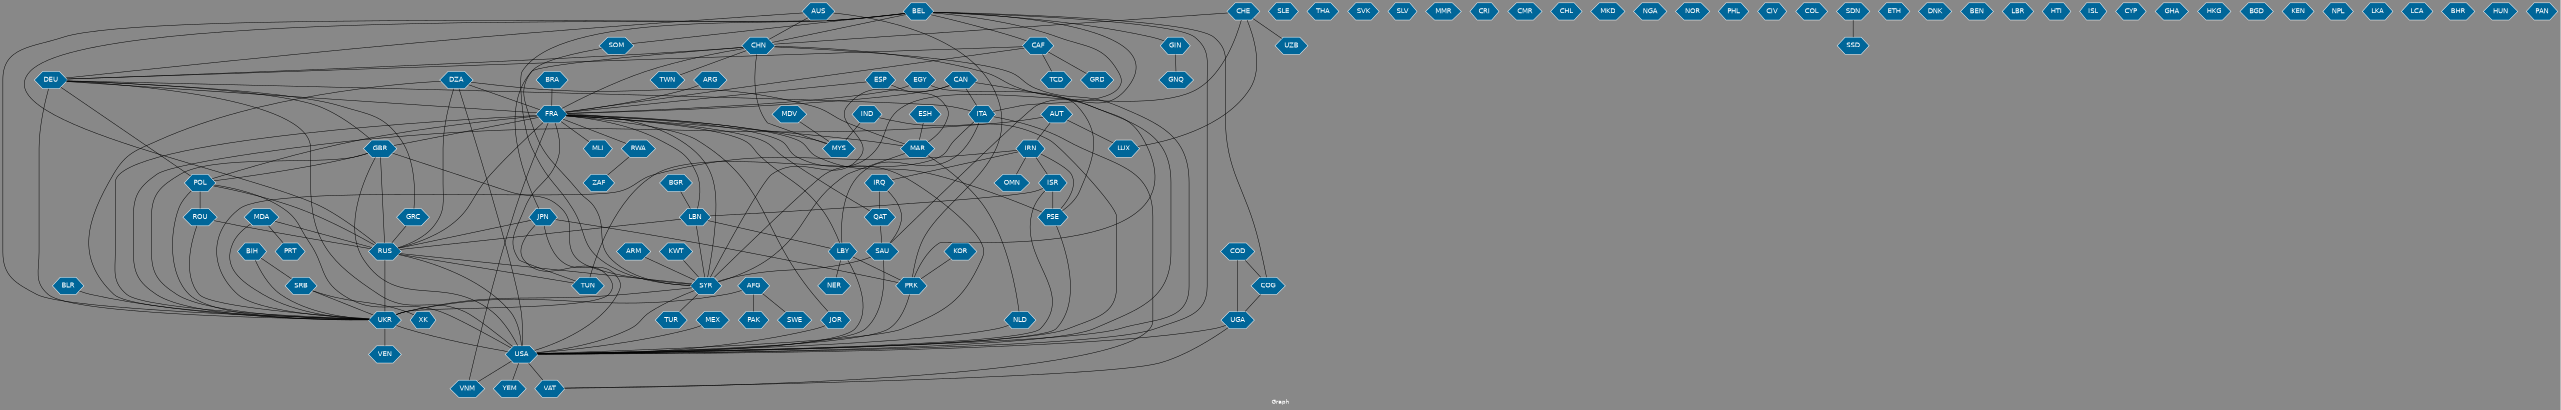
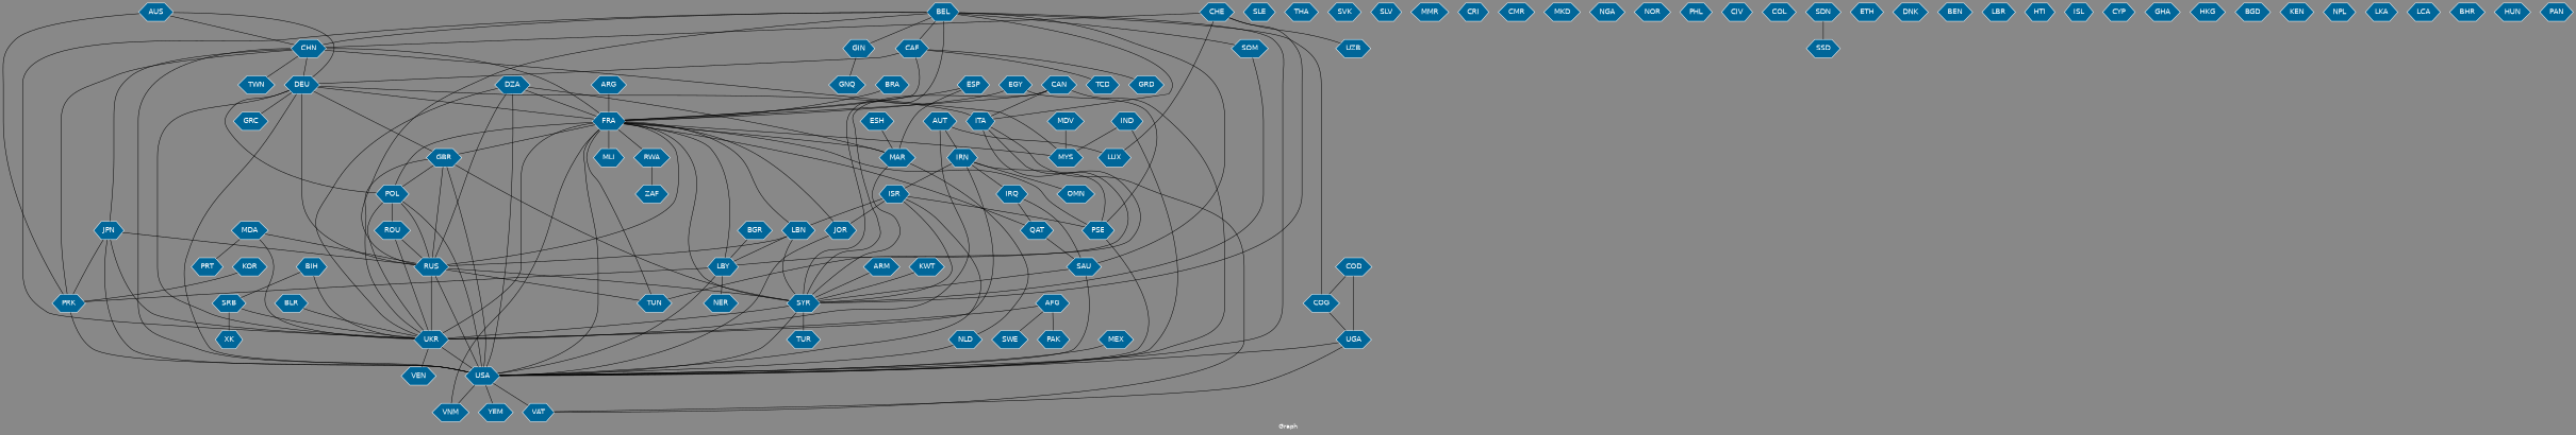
  graph {
    bgcolor="#888888"
    fontcolor=white
    fontname="DejaVu Sans"
    fontsize=12
    label="Graph"
    node [color=white fillcolor="#006699" fontcolor=white fontname="DejaVu Sans" shape=hexagon style=filled]
    edge [arrowhead=open color=black fontcolor=white fontname="DejaVu Sans" fontsize=12 weight=1]
    n1 [label=RUS]
    n2 [label=USA]
    n3 [label=UKR]
    n4 [label=SYR]
    n5 [label=TUN]
    n6 [label=VAT]
    n7 [label=VNM]
    n8 [label=YEM]
    n9 [label=VEN]
    n10 [label=TUR]
    n11 [label=EGY]
    n12 [label=PSE]
    n13 [label=FRA]
    n14 [label=QAT]
    n15 [label=LBN]
    n16 [label=JOR]
    n17 [label=MLI]
    n18 [label=MAR]
    n19 [label=LBY]
    n20 [label=GBR]
    n21 [label=POL]
    n22 [label=RWA]
    n23 [label=MYS]
    n24 [label=SAU]
    n25 [label=ISR]
    n26 [label=AFG]
    n27 [label=PAK]
    n28 [label=SWE]
    n29 [label=JPN]
    n30 [label=PRK]
    n31 [label=PRT]
    n32 [label=DZA]
    n33 [label=NLD]
    n34 [label=NER]
    n35 [label=GIN]
    n36 [label=GNQ]
    n37 [label=BIH]
    n38 [label=SRB]
    n39 [label=XK]
    n40 [label=DEU]
    n41 [label=ITA]
    n42 [label=GRC]
    n43 [label=ROU]
    n44 [label=ZAF]
    n45 [label=SLE]
    n46 [label=CAF]
    n47 [label=TCD]
    n48 [label=GRD]
    n49 [label=THA]
    n50 [label=BEL]
    n51 [label=CHN]
    n52 [label=COG]
    n53 [label=SOM]
    n54 [label=TWN]
    n55 [label=UGA]
    n56 [label=AUS]
    n57 [label=IRN]
    n58 [label=IRQ]
    n59 [label=OMN]
    n60 [label=SVK]
    n61 [label=ESP]
    n62 [label=SLV]
    n63 [label=BRA]
    n64 [label=IND]
    n65 [label=MMR]
    n66 [label=COD]
    n67 [label=AUT]
    n68 [label=LUX]
    n69 [label=CRI]
    n70 [label=MEX]
    n71 [label=CAN]
    n72 [label=CMR]
-   n73 [label=CHL]
    n74 [label=CHE]
    n75 [label=UZB]
    n76 [label=ESH]
    n77 [label=MKD]
    n78 [label=NGA]
    n79 [label=NOR]
    n80 [label=KOR]
    n81 [label=PHL]
    n82 [label=CIV]
    n83 [label=COL]
    n84 [label=SDN]
    n85 [label=SSD]
    n86 [label=ETH]
    n87 [label=DNK]
    n88 [label=BEN]
    n89 [label=LBR]
    n90 [label=HTI]
    n91 [label=MDA]
    n92 [label=ARG]
    n93 [label=ISL]
    n94 [label=CYP]
    n95 [label=GHA]
    n96 [label=HKG]
    n97 [label=BGD]
    n98 [label=KEN]
    n99 [label=NPL]
    n100 [label=LKA]
    n101 [label=MDV]
    n102 [label=LCA]
    n103 [label=BHR]
    n104 [label=KWT]
    n105 [label=ARM]
    n106 [label=HUN]
    n107 [label=PAN]
    n108 [label=BLR]
    n109 [label=BGR]
    n1 -- n2 [weight=91]
    n1 -- n3 [weight=411]
    n1 -- n4
    n1 -- n5
    n2 -- n6 [weight=6]
    n2 -- n7 [weight=2]
    n2 -- n8
    n3 -- n2 [weight=90]
    n3 -- n9 [weight=2]
    n4 -- n2 [weight=3]
    n4 -- n3
    n4 -- n10 [weight=5]
    n11 -- n12 [weight=4]
    n11 -- n13
    n12 -- n2 [weight=2]
    n13 -- n1 [weight=34]
    n13 -- n2 [weight=12]
    n13 -- n3 [weight=34]
    n13 -- n4 [weight=6]
    n13 -- n5
    n13 -- n7 [weight=6]
    n13 -- n12
    n13 -- n14
    n13 -- n15
    n13 -- n16 [weight=2]
    n13 -- n17 [weight=4]
    n13 -- n18 [weight=6]
    n13 -- n19 [weight=5]
    n13 -- n20 [weight=3]
    n13 -- n21 [weight=4]
    n13 -- n22 [weight=5]
    n13 -- n23 [weight=5]
    n14 -- n24 [weight=4]
    n15 -- n1
    n15 -- n4 [weight=6]
    n15 -- n19 [weight=2]
    n16 -- n2 [weight=3]
    n18 -- n4 [weight=4]
    n18 -- n33
    n19 -- n2 [weight=2]
    n19 -- n30 [weight=2]
    n19 -- n34
    n20 -- n1 [weight=7]
    n20 -- n2
    n20 -- n3 [weight=7]
    n20 -- n4
    n20 -- n21
    n21 -- n1 [weight=4]
    n21 -- n2 [weight=3]
    n21 -- n3 [weight=12]
    n21 -- n43 [weight=5]
    n22 -- n44
    n24 -- n2 [weight=9]
    n24 -- n4 [weight=2]
    n25 -- n2 [weight=2]
+   n25 -- n4 [weight=6]
    n25 -- n12 [weight=19]
    n25 -- n15 [weight=2]
+   n25 -- n16 [weight=3]
    n26 -- n3
    n26 -- n27
    n26 -- n28
    n29 -- n1
    n29 -- n2
    n29 -- n3 [weight=4]
    n29 -- n30 [weight=3]
    n30 -- n2 [weight=3]
    n32 -- n1
    n32 -- n2 [weight=2]
    n32 -- n3
    n32 -- n13 [weight=3]
    n32 -- n18
    n33 -- n2 [weight=2]
    n35 -- n36
    n37 -- n3
    n37 -- n38
    n38 -- n3 [weight=2]
    n38 -- n39
-   n42 -- n1 [weight=15]
+   n40 -- n1 [weight=15]
    n40 -- n2 [weight=2]
    n40 -- n3 [weight=21]
    n40 -- n13 [weight=2]
    n40 -- n20 [weight=2]
    n40 -- n21
    n40 -- n41
    n40 -- n42 [weight=2]
    n41 -- n5
    n41 -- n6 [weight=2]
    n41 -- n19
    n43 -- n1
    n43 -- n3 [weight=4]
    n46 -- n13 [weight=4]
    n46 -- n40 [weight=2]
    n46 -- n47 [weight=3]
    n46 -- n48
    n50 -- n1 [weight=3]
    n50 -- n2 [weight=12]
    n50 -- n3 [weight=6]
    n50 -- n4 [weight=2]
    n50 -- n24 [weight=2]
    n50 -- n35
    n50 -- n41 [weight=2]
    n50 -- n46
    n50 -- n51 [weight=7]
    n50 -- n52
    n50 -- n53
    n51 -- n2 [weight=7]
    n51 -- n13 [weight=9]
    n51 -- n23 [weight=8]
    n51 -- n29 [weight=3]
    n51 -- n30
    n51 -- n40 [weight=2]
    n51 -- n54 [weight=2]
    n52 -- n55
    n53 -- n4
    n55 -- n2
    n55 -- n6
    n56 -- n30 [weight=2]
    n56 -- n40
    n56 -- n51
    n57 -- n3 [weight=4]
    n57 -- n12 [weight=2]
    n57 -- n25 [weight=6]
    n57 -- n58
    n57 -- n59
    n58 -- n14
    n58 -- n24 [weight=2]
    n61 -- n13
    n61 -- n18 [weight=5]
    n63 -- n13
    n64 -- n2
    n64 -- n23
    n66 -- n52
    n66 -- n55 [weight=7]
    n67 -- n3
    n67 -- n57
    n67 -- n68
    n70 -- n2
    n71 -- n2
    n71 -- n4
    n71 -- n13
    n71 -- n41 [weight=2]
    n74 -- n4
    n74 -- n51 [weight=2]
    n74 -- n68
    n74 -- n75
    n76 -- n18
    n80 -- n30 [weight=4]
    n84 -- n85 [weight=6]
    n91 -- n1
    n91 -- n3 [weight=3]
    n91 -- n31
    n92 -- n13
    n101 -- n23
    n104 -- n4
    n105 -- n4
    n108 -- n3
-   n109 -- n15
+   n109 -- n19
  }
